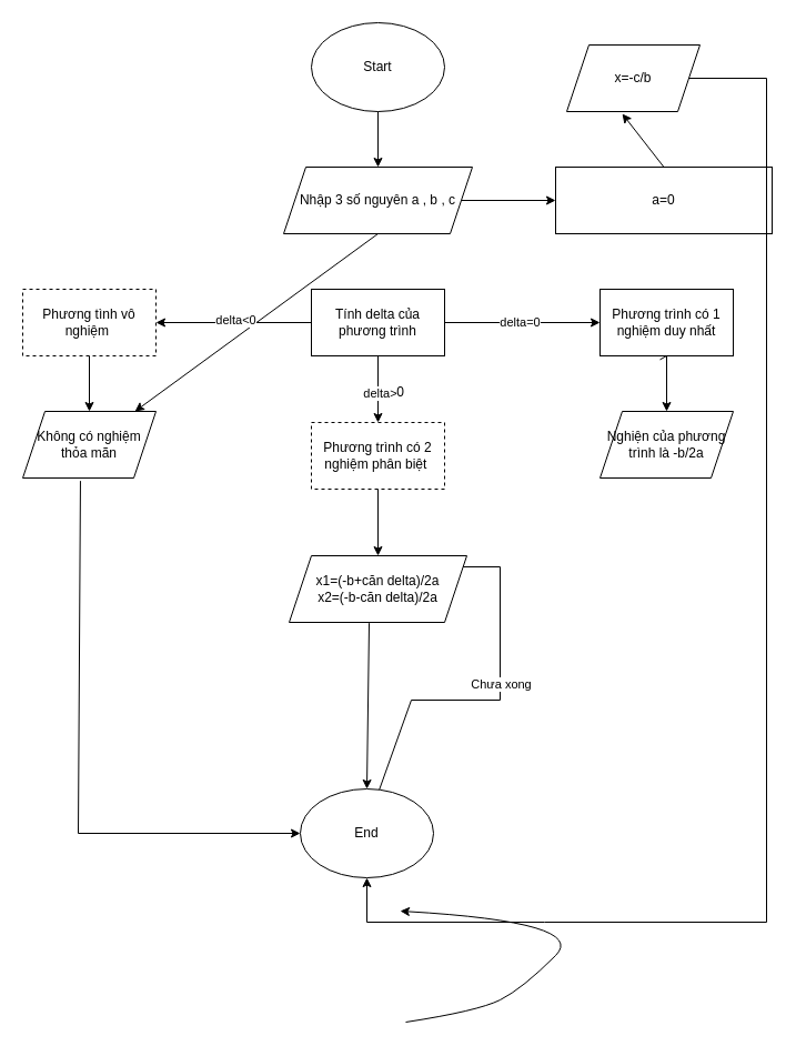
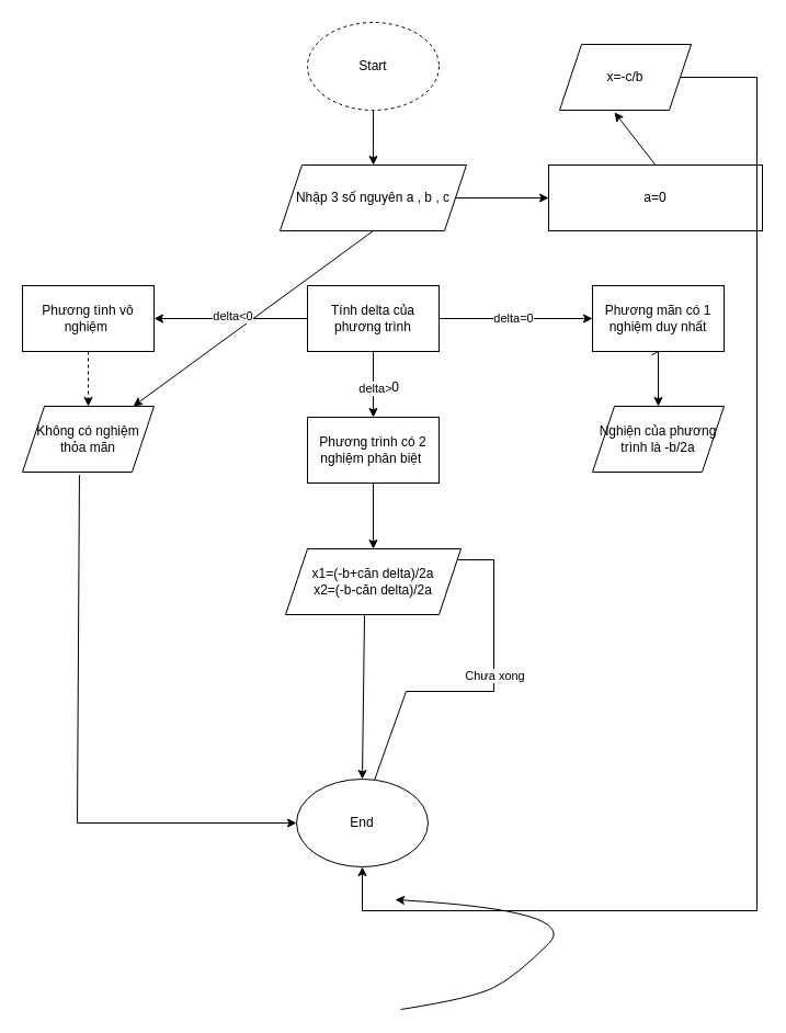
  <mxCell id="0" />
  <mxCell id="1" parent="0" />
  <mxCell id="2" value="" style="curved=1;endArrow=classic;html=1;rounded=0;entryX=1;entryY=0.5;entryDx=0;entryDy=0;exitX=1;exitY=0.5;exitDx=0;exitDy=0;" edge="1" parent="1"><mxGeometry width="50" height="50" relative="1" as="geometry"><mxPoint x="365" y="920" as="sourcePoint" /><mxPoint x="360" y="820" as="targetPoint" /><Array as="points"><mxPoint x="430" y="910" /><mxPoint x="470" y="890" /><mxPoint x="530" y="830" /></Array></mxGeometry></mxCell>
  <mxCell id="3" value="" style="endArrow=classic;html=1;rounded=0;exitX=1;exitY=0.5;exitDx=0;exitDy=0;entryX=1;entryY=0.5;entryDx=0;entryDy=0;" edge="1" parent="1"><mxGeometry width="50" height="50" relative="1" as="geometry"><mxPoint x="320" y="770" as="sourcePoint" /><mxPoint x="304" y="510" as="targetPoint" /><Array as="points"><mxPoint x="370" y="630" /><mxPoint x="450" y="630" /><mxPoint x="450" y="510" /></Array></mxGeometry></mxCell>
  <mxCell id="4" value="Chưa xong" style="edgeLabel;html=1;align=center;verticalAlign=middle;resizable=0;points=[];" vertex="1" connectable="0" parent="3"><mxGeometry x="-0.019" relative="1" as="geometry"><mxPoint as="offset" /></mxGeometry></mxCell>
- <mxCell id="5" value="Start" style="ellipse;whiteSpace=wrap;html=1;" vertex="1" parent="1"><mxGeometry x="280" y="20" width="120" height="80" as="geometry" /></mxCell>
+ <mxCell id="5" value="Start" style="ellipse;whiteSpace=wrap;html=1;dashed=1;" vertex="1" parent="1"><mxGeometry x="280" y="20" width="120" height="80" as="geometry" /></mxCell>
  <mxCell id="6" value="End" style="ellipse;whiteSpace=wrap;html=1;" vertex="1" parent="1"><mxGeometry x="270" y="710" width="120" height="80" as="geometry" /></mxCell>
  <mxCell id="7" value="Nhập 3 số nguyên a , b , c" style="shape=parallelogram;perimeter=parallelogramPerimeter;whiteSpace=wrap;html=1;fixedSize=1;" vertex="1" parent="1"><mxGeometry x="255" y="150" width="170" height="60" as="geometry" /></mxCell>
  <mxCell id="8" value="Tính delta của phương trình" style="rounded=0;whiteSpace=wrap;html=1;" vertex="1" parent="1"><mxGeometry x="280" y="260" width="120" height="60" as="geometry" /></mxCell>
- <mxCell id="9" value="Phương tình vô nghiệm&amp;nbsp;" style="rounded=0;whiteSpace=wrap;html=1;dashed=1;" vertex="1" parent="1"><mxGeometry x="20" y="260" width="120" height="60" as="geometry" /></mxCell>
- <mxCell id="10" value="Phương trình có 1 nghiệm duy nhất" style="rounded=0;whiteSpace=wrap;html=1;" vertex="1" parent="1"><mxGeometry x="540" y="260" width="120" height="60" as="geometry" /></mxCell>
- <mxCell id="11" value="Phương trình có 2 nghiệm phân biệt&amp;nbsp;" style="rounded=0;whiteSpace=wrap;html=1;dashed=1;" vertex="1" parent="1"><mxGeometry x="280" y="380" width="120" height="60" as="geometry" /></mxCell>
+ <mxCell id="9" value="Phương tình vô nghiệm&amp;nbsp;" style="rounded=0;whiteSpace=wrap;html=1;" vertex="1" parent="1"><mxGeometry x="20" y="260" width="120" height="60" as="geometry" /></mxCell>
+ <mxCell id="10" value="Phương mãn có 1 nghiệm duy nhất" style="rounded=0;whiteSpace=wrap;html=1;" vertex="1" parent="1"><mxGeometry x="540" y="260" width="120" height="60" as="geometry" /></mxCell>
+ <mxCell id="11" value="Phương trình có 2 nghiệm phân biệt&amp;nbsp;" style="rounded=0;whiteSpace=wrap;html=1;" vertex="1" parent="1"><mxGeometry x="280" y="380" width="120" height="60" as="geometry" /></mxCell>
  <mxCell id="12" value="Không có nghiệm thỏa mãn" style="shape=parallelogram;perimeter=parallelogramPerimeter;whiteSpace=wrap;html=1;fixedSize=1;" vertex="1" parent="1"><mxGeometry x="20" y="370" width="120" height="60" as="geometry" /></mxCell>
  <mxCell id="13" value="Nghiện của phương trình là -b/2a" style="shape=parallelogram;perimeter=parallelogramPerimeter;whiteSpace=wrap;html=1;fixedSize=1;" vertex="1" parent="1"><mxGeometry x="540" y="370" width="120" height="60" as="geometry" /></mxCell>
  <mxCell id="14" value="&lt;span class=&quot;base&quot;&gt;&lt;span class=&quot;mord&quot;&gt;&lt;span class=&quot;mord mathnormal&quot;&gt;x&lt;/span&gt;&lt;span class=&quot;msupsub&quot;&gt;&lt;span class=&quot;vlist-t vlist-t2&quot;&gt;&lt;span class=&quot;vlist-r&quot;&gt;&lt;span class=&quot;vlist&quot;&gt;&lt;span class=&quot;pstrut&quot;&gt;&lt;/span&gt;&lt;span class=&quot;sizing reset-size6 size3 mtight&quot;&gt;&lt;span class=&quot;mord mtight&quot;&gt;1&lt;/span&gt;&lt;/span&gt;&lt;/span&gt;&lt;span class=&quot;vlist-s&quot;&gt;​&lt;/span&gt;&lt;/span&gt;&lt;span class=&quot;vlist-r&quot;&gt;&lt;span class=&quot;vlist&quot;&gt;&lt;/span&gt;&lt;/span&gt;&lt;/span&gt;&lt;/span&gt;&lt;/span&gt;&lt;span class=&quot;mspace&quot;&gt;&lt;/span&gt;&lt;span class=&quot;mrel&quot;&gt;=&lt;/span&gt;&lt;/span&gt;&lt;span class=&quot;base&quot;&gt;&lt;span class=&quot;mord&quot;&gt;&lt;span class=&quot;mfrac&quot;&gt;&lt;span class=&quot;vlist-t vlist-t2&quot;&gt;&lt;span class=&quot;vlist-r&quot;&gt;&lt;span class=&quot;vlist&quot;&gt;&lt;span class=&quot;mord&quot;&gt;&lt;span class=&quot;mord sqrt&quot;&gt;&lt;span class=&quot;vlist-t vlist-t2&quot;&gt;&lt;span class=&quot;vlist-r&quot;&gt;&lt;span class=&quot;vlist-s&quot;&gt;​&lt;/span&gt;&lt;/span&gt;&lt;span class=&quot;vlist-r&quot;&gt;&lt;span class=&quot;vlist&quot;&gt;&lt;/span&gt;&lt;/span&gt;&lt;/span&gt;&lt;/span&gt;&lt;/span&gt;&lt;/span&gt;&lt;span class=&quot;vlist-s&quot;&gt;​(-b+căn delta)/2a&lt;/span&gt;&lt;/span&gt;&lt;/span&gt;&lt;/span&gt;&lt;/span&gt;&lt;/span&gt;&lt;div&gt;&lt;span class=&quot;base&quot;&gt;&lt;span class=&quot;mord&quot;&gt;&lt;span class=&quot;mfrac&quot;&gt;&lt;span class=&quot;vlist-t vlist-t2&quot;&gt;&lt;span class=&quot;vlist-r&quot;&gt;&lt;span class=&quot;vlist&quot;&gt;&lt;span class=&quot;mord&quot;&gt;&lt;span class=&quot;mord sqrt&quot;&gt;&lt;span class=&quot;vlist-t vlist-t2&quot;&gt;&lt;span class=&quot;vlist-r&quot;&gt;&lt;span class=&quot;vlist-s&quot;&gt;x2=(-b-căn delta)/2a​&lt;/span&gt;&lt;/span&gt;&lt;span class=&quot;vlist-r&quot;&gt;&lt;span class=&quot;vlist&quot;&gt;&lt;/span&gt;&lt;/span&gt;&lt;/span&gt;&lt;/span&gt;&lt;/span&gt;&lt;/span&gt;&lt;span class=&quot;vlist-s&quot;&gt;​&lt;/span&gt;&lt;/span&gt;&lt;span class=&quot;vlist-r&quot;&gt;&lt;span class=&quot;vlist&quot;&gt;&lt;/span&gt;&lt;/span&gt;&lt;/span&gt;&lt;/span&gt;&lt;/span&gt;&lt;/span&gt;&lt;/div&gt;" style="shape=parallelogram;perimeter=parallelogramPerimeter;whiteSpace=wrap;html=1;fixedSize=1;" vertex="1" parent="1"><mxGeometry x="260" y="500" width="160" height="60" as="geometry" /></mxCell>
  <mxCell id="15" value="" style="endArrow=classic;html=1;rounded=0;exitX=0.5;exitY=1;exitDx=0;exitDy=0;" edge="1" parent="1" source="5" target="7"><mxGeometry width="50" height="50" relative="1" as="geometry"><mxPoint x="460" y="110" as="sourcePoint" /><mxPoint x="510" y="60" as="targetPoint" /></mxGeometry></mxCell>
  <mxCell id="16" value="" style="endArrow=classic;html=1;rounded=0;exitX=0.5;exitY=1;exitDx=0;exitDy=0;" edge="1" parent="1" source="7" target="12"><mxGeometry width="50" height="50" relative="1" as="geometry"><mxPoint x="530" y="210" as="sourcePoint" /><mxPoint x="580" y="160" as="targetPoint" /></mxGeometry></mxCell>
  <mxCell id="17" value="" style="endArrow=classic;html=1;rounded=0;entryX=0;entryY=0.5;entryDx=0;entryDy=0;" edge="1" parent="1" target="10"><mxGeometry width="50" height="50" relative="1" as="geometry"><mxPoint x="400" y="290" as="sourcePoint" /><mxPoint x="450" y="240" as="targetPoint" /></mxGeometry></mxCell>
  <mxCell id="18" value="delta=0" style="edgeLabel;html=1;align=center;verticalAlign=middle;resizable=0;points=[];" vertex="1" connectable="0" parent="17"><mxGeometry x="-0.038" y="1" relative="1" as="geometry"><mxPoint as="offset" /></mxGeometry></mxCell>
  <mxCell id="19" value="" style="endArrow=classic;html=1;rounded=0;exitX=0;exitY=0.5;exitDx=0;exitDy=0;entryX=1;entryY=0.5;entryDx=0;entryDy=0;" edge="1" parent="1" source="8" target="9"><mxGeometry width="50" height="50" relative="1" as="geometry"><mxPoint x="110" y="220" as="sourcePoint" /><mxPoint x="160" y="170" as="targetPoint" /></mxGeometry></mxCell>
  <mxCell id="20" value="delta&amp;lt;0" style="edgeLabel;html=1;align=center;verticalAlign=middle;resizable=0;points=[];" vertex="1" connectable="0" parent="19"><mxGeometry x="-0.019" y="-3" relative="1" as="geometry"><mxPoint as="offset" /></mxGeometry></mxCell>
  <mxCell id="21" value="" style="endArrow=classic;html=1;rounded=0;exitX=0.5;exitY=1;exitDx=0;exitDy=0;entryX=0.5;entryY=0;entryDx=0;entryDy=0;" edge="1" parent="1" source="8" target="11"><mxGeometry width="50" height="50" relative="1" as="geometry"><mxPoint x="360" y="370" as="sourcePoint" /><mxPoint x="410" y="320" as="targetPoint" /></mxGeometry></mxCell>
  <mxCell id="22" value="delta&amp;gt;" style="edgeLabel;html=1;align=center;verticalAlign=middle;resizable=0;points=[];" vertex="1" connectable="0" parent="21"><mxGeometry x="0.1" y="1" relative="1" as="geometry"><mxPoint as="offset" /></mxGeometry></mxCell>
- <mxCell id="23" value="" style="endArrow=classic;html=1;rounded=0;exitX=0.5;exitY=1;exitDx=0;exitDy=0;" edge="1" parent="1" source="9" target="12"><mxGeometry width="50" height="50" relative="1" as="geometry"><mxPoint x="130" y="370" as="sourcePoint" /><mxPoint x="180" y="320" as="targetPoint" /></mxGeometry></mxCell>
+ <mxCell id="23" value="" style="endArrow=classic;html=1;rounded=0;exitX=0.5;exitY=1;exitDx=0;exitDy=0;dashed=1;" edge="1" parent="1" source="9" target="12"><mxGeometry width="50" height="50" relative="1" as="geometry"><mxPoint x="130" y="370" as="sourcePoint" /><mxPoint x="180" y="320" as="targetPoint" /></mxGeometry></mxCell>
  <mxCell id="24" value="" style="endArrow=classic;html=1;rounded=0;exitX=0.45;exitY=1.056;exitDx=0;exitDy=0;exitPerimeter=0;entryX=0.5;entryY=0;entryDx=0;entryDy=0;" edge="1" parent="1" source="10" target="13"><mxGeometry width="50" height="50" relative="1" as="geometry"><mxPoint x="480" y="390" as="sourcePoint" /><mxPoint x="530" y="340" as="targetPoint" /><Array as="points"><mxPoint x="600" y="320" /></Array></mxGeometry></mxCell>
  <mxCell id="25" value="" style="endArrow=classic;html=1;rounded=0;exitX=0.5;exitY=1;exitDx=0;exitDy=0;" edge="1" parent="1" source="11" target="14"><mxGeometry width="50" height="50" relative="1" as="geometry"><mxPoint x="450" y="480" as="sourcePoint" /><mxPoint x="500" y="430" as="targetPoint" /></mxGeometry></mxCell>
  <mxCell id="26" value="0" style="text;html=1;align=center;verticalAlign=middle;resizable=0;points=[];autosize=1;strokeColor=none;fillColor=none;" vertex="1" parent="1"><mxGeometry x="345" y="338" width="30" height="30" as="geometry" /></mxCell>
  <mxCell id="27" value="" style="endArrow=classic;html=1;rounded=0;exitX=0.45;exitY=1.011;exitDx=0;exitDy=0;exitPerimeter=0;entryX=0.5;entryY=0;entryDx=0;entryDy=0;" edge="1" parent="1" source="14" target="6"><mxGeometry width="50" height="50" relative="1" as="geometry"><mxPoint x="440" y="640" as="sourcePoint" /><mxPoint x="490" y="590" as="targetPoint" /></mxGeometry></mxCell>
  <mxCell id="28" value="" style="endArrow=classic;html=1;rounded=0;exitX=0.433;exitY=1.044;exitDx=0;exitDy=0;exitPerimeter=0;entryX=0;entryY=0.5;entryDx=0;entryDy=0;" edge="1" parent="1" source="12" target="6"><mxGeometry width="50" height="50" relative="1" as="geometry"><mxPoint x="80" y="630" as="sourcePoint" /><mxPoint x="130" y="580" as="targetPoint" /><Array as="points"><mxPoint x="70" y="750" /></Array></mxGeometry></mxCell>
  <mxCell id="29" value="a=0" style="rounded=0;whiteSpace=wrap;html=1;" vertex="1" parent="1"><mxGeometry x="500" y="150" width="195" height="60" as="geometry" /></mxCell>
  <mxCell id="30" value="" style="endArrow=classic;html=1;rounded=0;exitX=1;exitY=0.5;exitDx=0;exitDy=0;entryX=0;entryY=0.5;entryDx=0;entryDy=0;" edge="1" parent="1" source="7" target="29"><mxGeometry width="50" height="50" relative="1" as="geometry"><mxPoint x="440" y="180" as="sourcePoint" /><mxPoint x="480" y="130" as="targetPoint" /></mxGeometry></mxCell>
  <mxCell id="31" value="x=-c/b" style="shape=parallelogram;perimeter=parallelogramPerimeter;whiteSpace=wrap;html=1;fixedSize=1;" vertex="1" parent="1"><mxGeometry x="510" y="40" width="120" height="60" as="geometry" /></mxCell>
  <mxCell id="32" value="" style="endArrow=classic;html=1;rounded=0;exitX=0.5;exitY=0;exitDx=0;exitDy=0;entryX=0.417;entryY=1.033;entryDx=0;entryDy=0;entryPerimeter=0;" edge="1" parent="1" source="29" target="31"><mxGeometry width="50" height="50" relative="1" as="geometry"><mxPoint x="420" y="100" as="sourcePoint" /><mxPoint x="470" y="50" as="targetPoint" /></mxGeometry></mxCell>
  <mxCell id="33" value="" style="endArrow=classic;html=1;rounded=0;entryX=0.5;entryY=1;entryDx=0;entryDy=0;" edge="1" parent="1" target="6"><mxGeometry width="50" height="50" relative="1" as="geometry"><mxPoint x="620" y="70" as="sourcePoint" /><mxPoint x="670" y="20" as="targetPoint" /><Array as="points"><mxPoint x="690" y="70" /><mxPoint x="690" y="830" /><mxPoint x="490" y="830" /><mxPoint x="330" y="830" /></Array></mxGeometry></mxCell>
